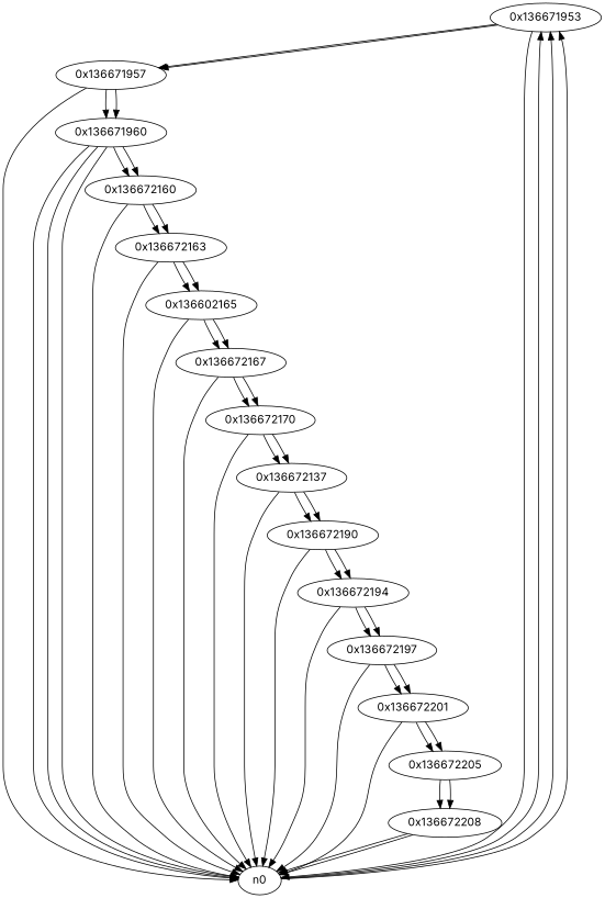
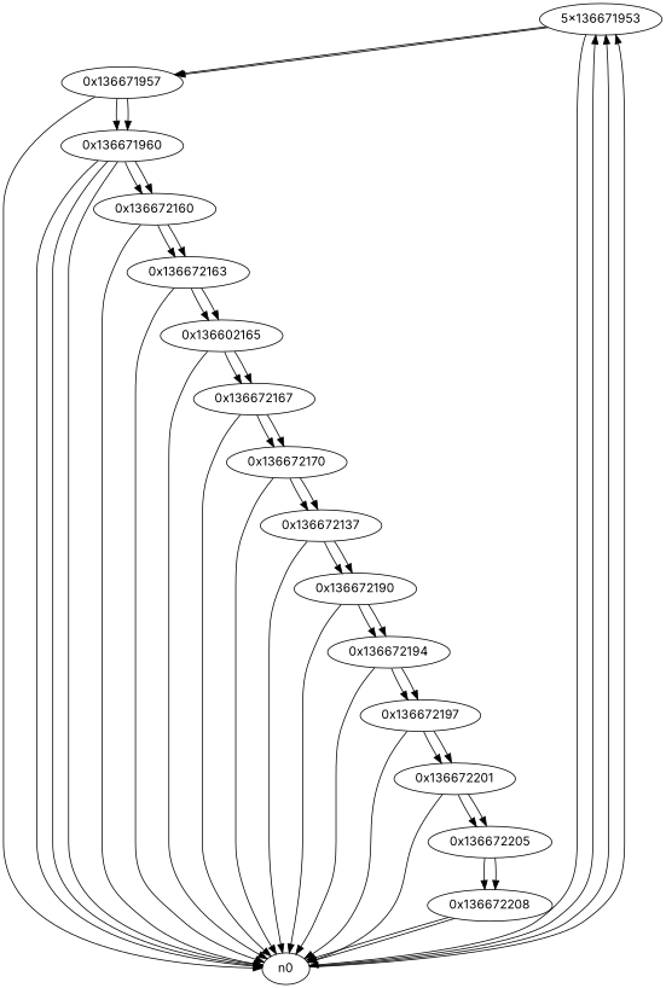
  digraph {
    fontname=Inter
    node [fontname=Inter]
    edge [fontname=Inter]
-   n1 [label="0x136671953"]
+   n1 [label="5x136671953"]
    n2 [label="0x136671957"]
    n0
    n3 [label="0x136671960"]
    n4 [label="0x136672160"]
    n5 [label="0x136672163"]
    n6 [label="0x136602165"]
    n7 [label="0x136672167"]
    n8 [label="0x136672170"]
    n9 [label="0x136672137"]
    n10 [label="0x136672190"]
    n11 [label="0x136672194"]
    n12 [label="0x136672197"]
    n13 [label="0x136672201"]
    n14 [label="0x136672205"]
    n15 [label="0x136672208"]
    n1 -> n2
    n1 -> n2
    n1 -> n0
    n2 -> n0
    n2 -> n3
    n2 -> n3
    n0 -> n1
    n0 -> n1
    n0 -> n1
    n3 -> n0
    n3 -> n0
    n3 -> n0
    n3 -> n4
    n3 -> n4
    n4 -> n0
    n4 -> n5
    n4 -> n5
    n5 -> n0
    n5 -> n6
    n5 -> n6
    n6 -> n0
    n6 -> n7
    n6 -> n7
    n7 -> n0
    n7 -> n8
    n7 -> n8
    n8 -> n0
    n8 -> n9
    n8 -> n9
    n9 -> n0
    n9 -> n10
    n9 -> n10
    n10 -> n0
    n10 -> n11
    n10 -> n11
    n11 -> n0
    n11 -> n12
    n11 -> n12
    n12 -> n0
    n12 -> n13
    n12 -> n13
    n13 -> n0
    n13 -> n14
    n13 -> n14
    n14 -> n15
    n14 -> n15
    n15 -> n0
    n15 -> n0
  }
